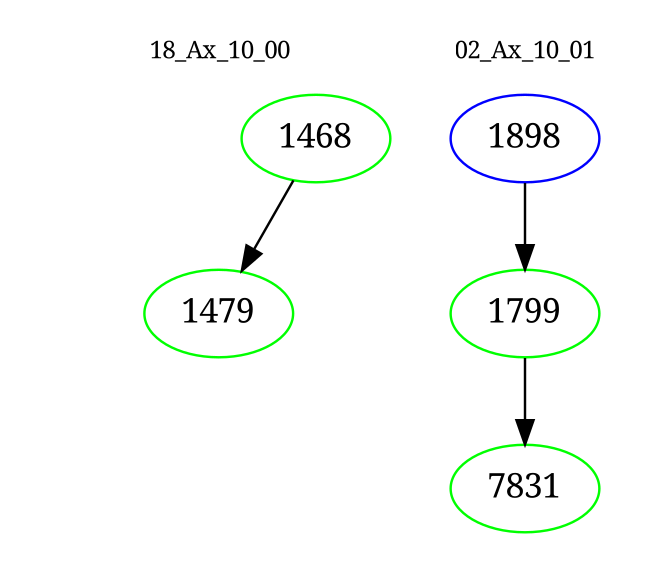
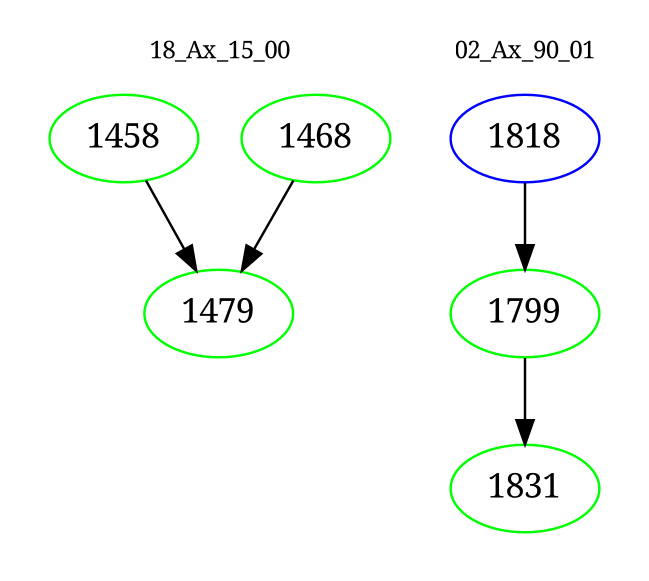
  digraph {
    fontname="Noto Serif"
    node [color=green fontname="Noto Serif"]
    edge [color=black fontname="Noto Serif"]
    n1 [label=1468]
+   n2 [label=1458]
    n3 [label=1479]
-   n4 [color=blue label=1898]
+   n4 [color=blue label=1818]
    n5 [label=1799]
-   n6 [label=7831]
+   n6 [label=1831]
    subgraph cluster_1 {
      color=white
      fontsize=10
-     label="18_Ax_10_00"
+     label="18_Ax_15_00"
      n1
+     n2
      n3
    }
    subgraph cluster_2 {
      color=white
      fontsize=10
-     label="02_Ax_10_01"
+     label="02_Ax_90_01"
      n4
      n5
      n6
    }
    n1 -> n3
+   n2 -> n3
    n4 -> n5
    n5 -> n6
  }
